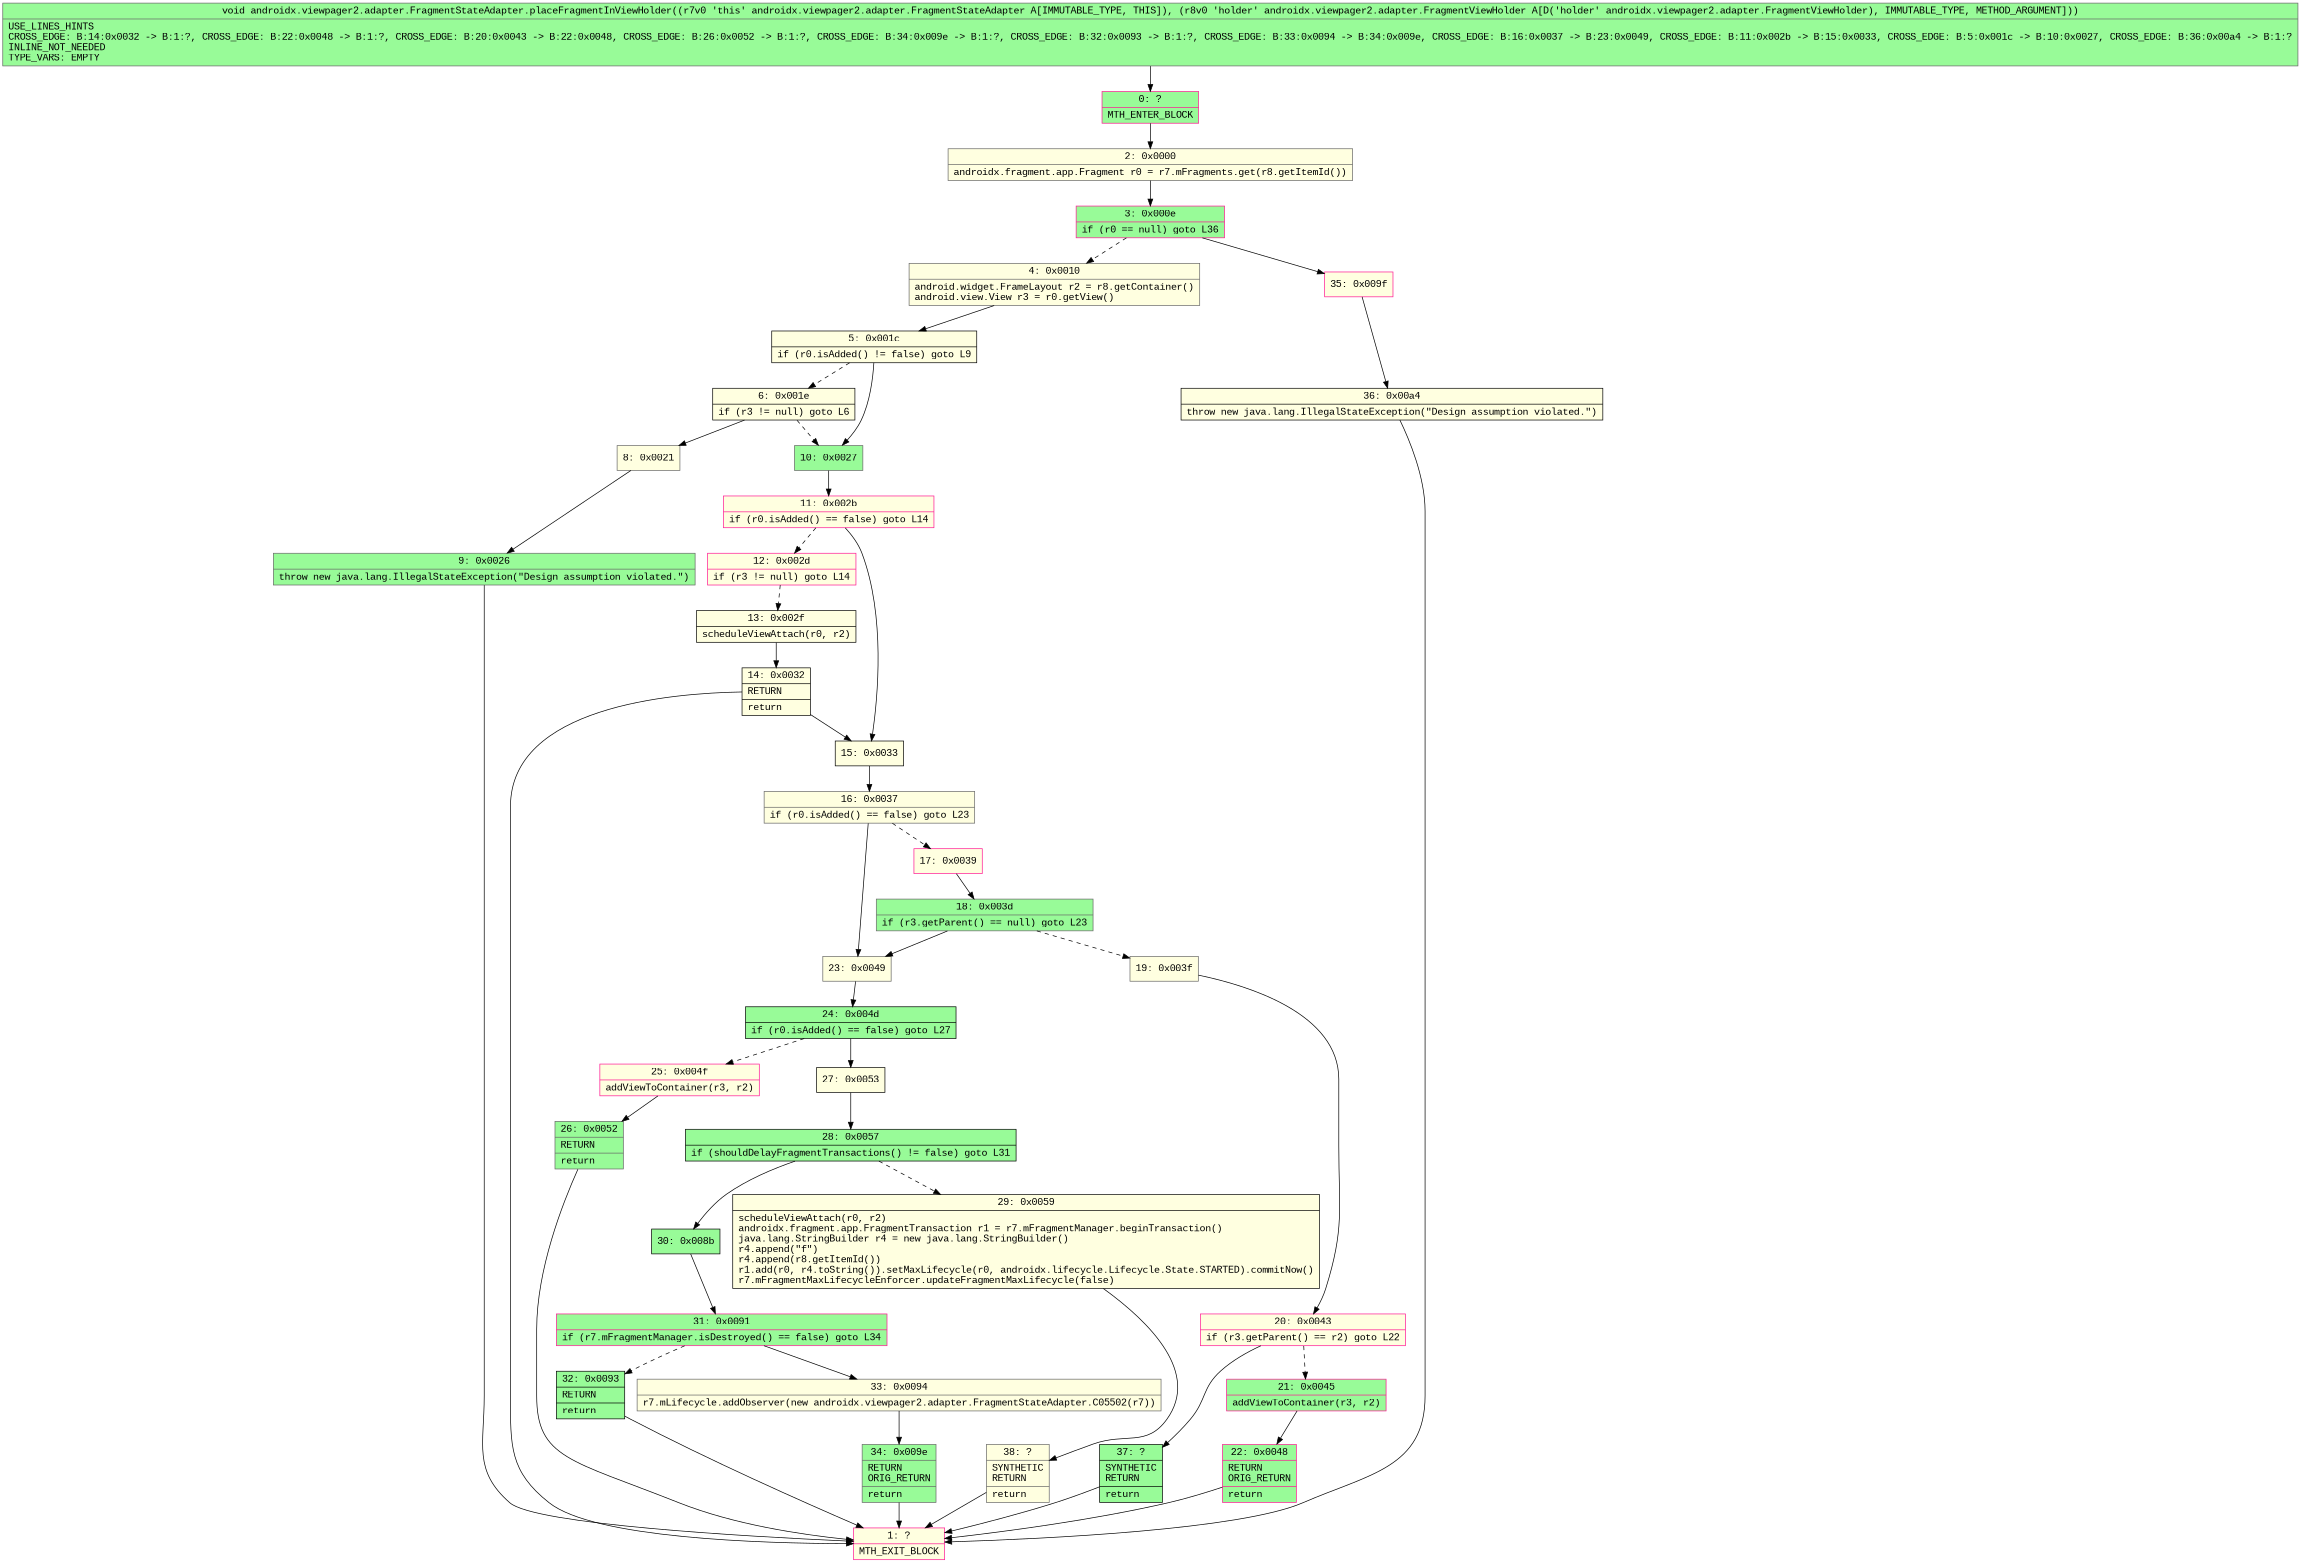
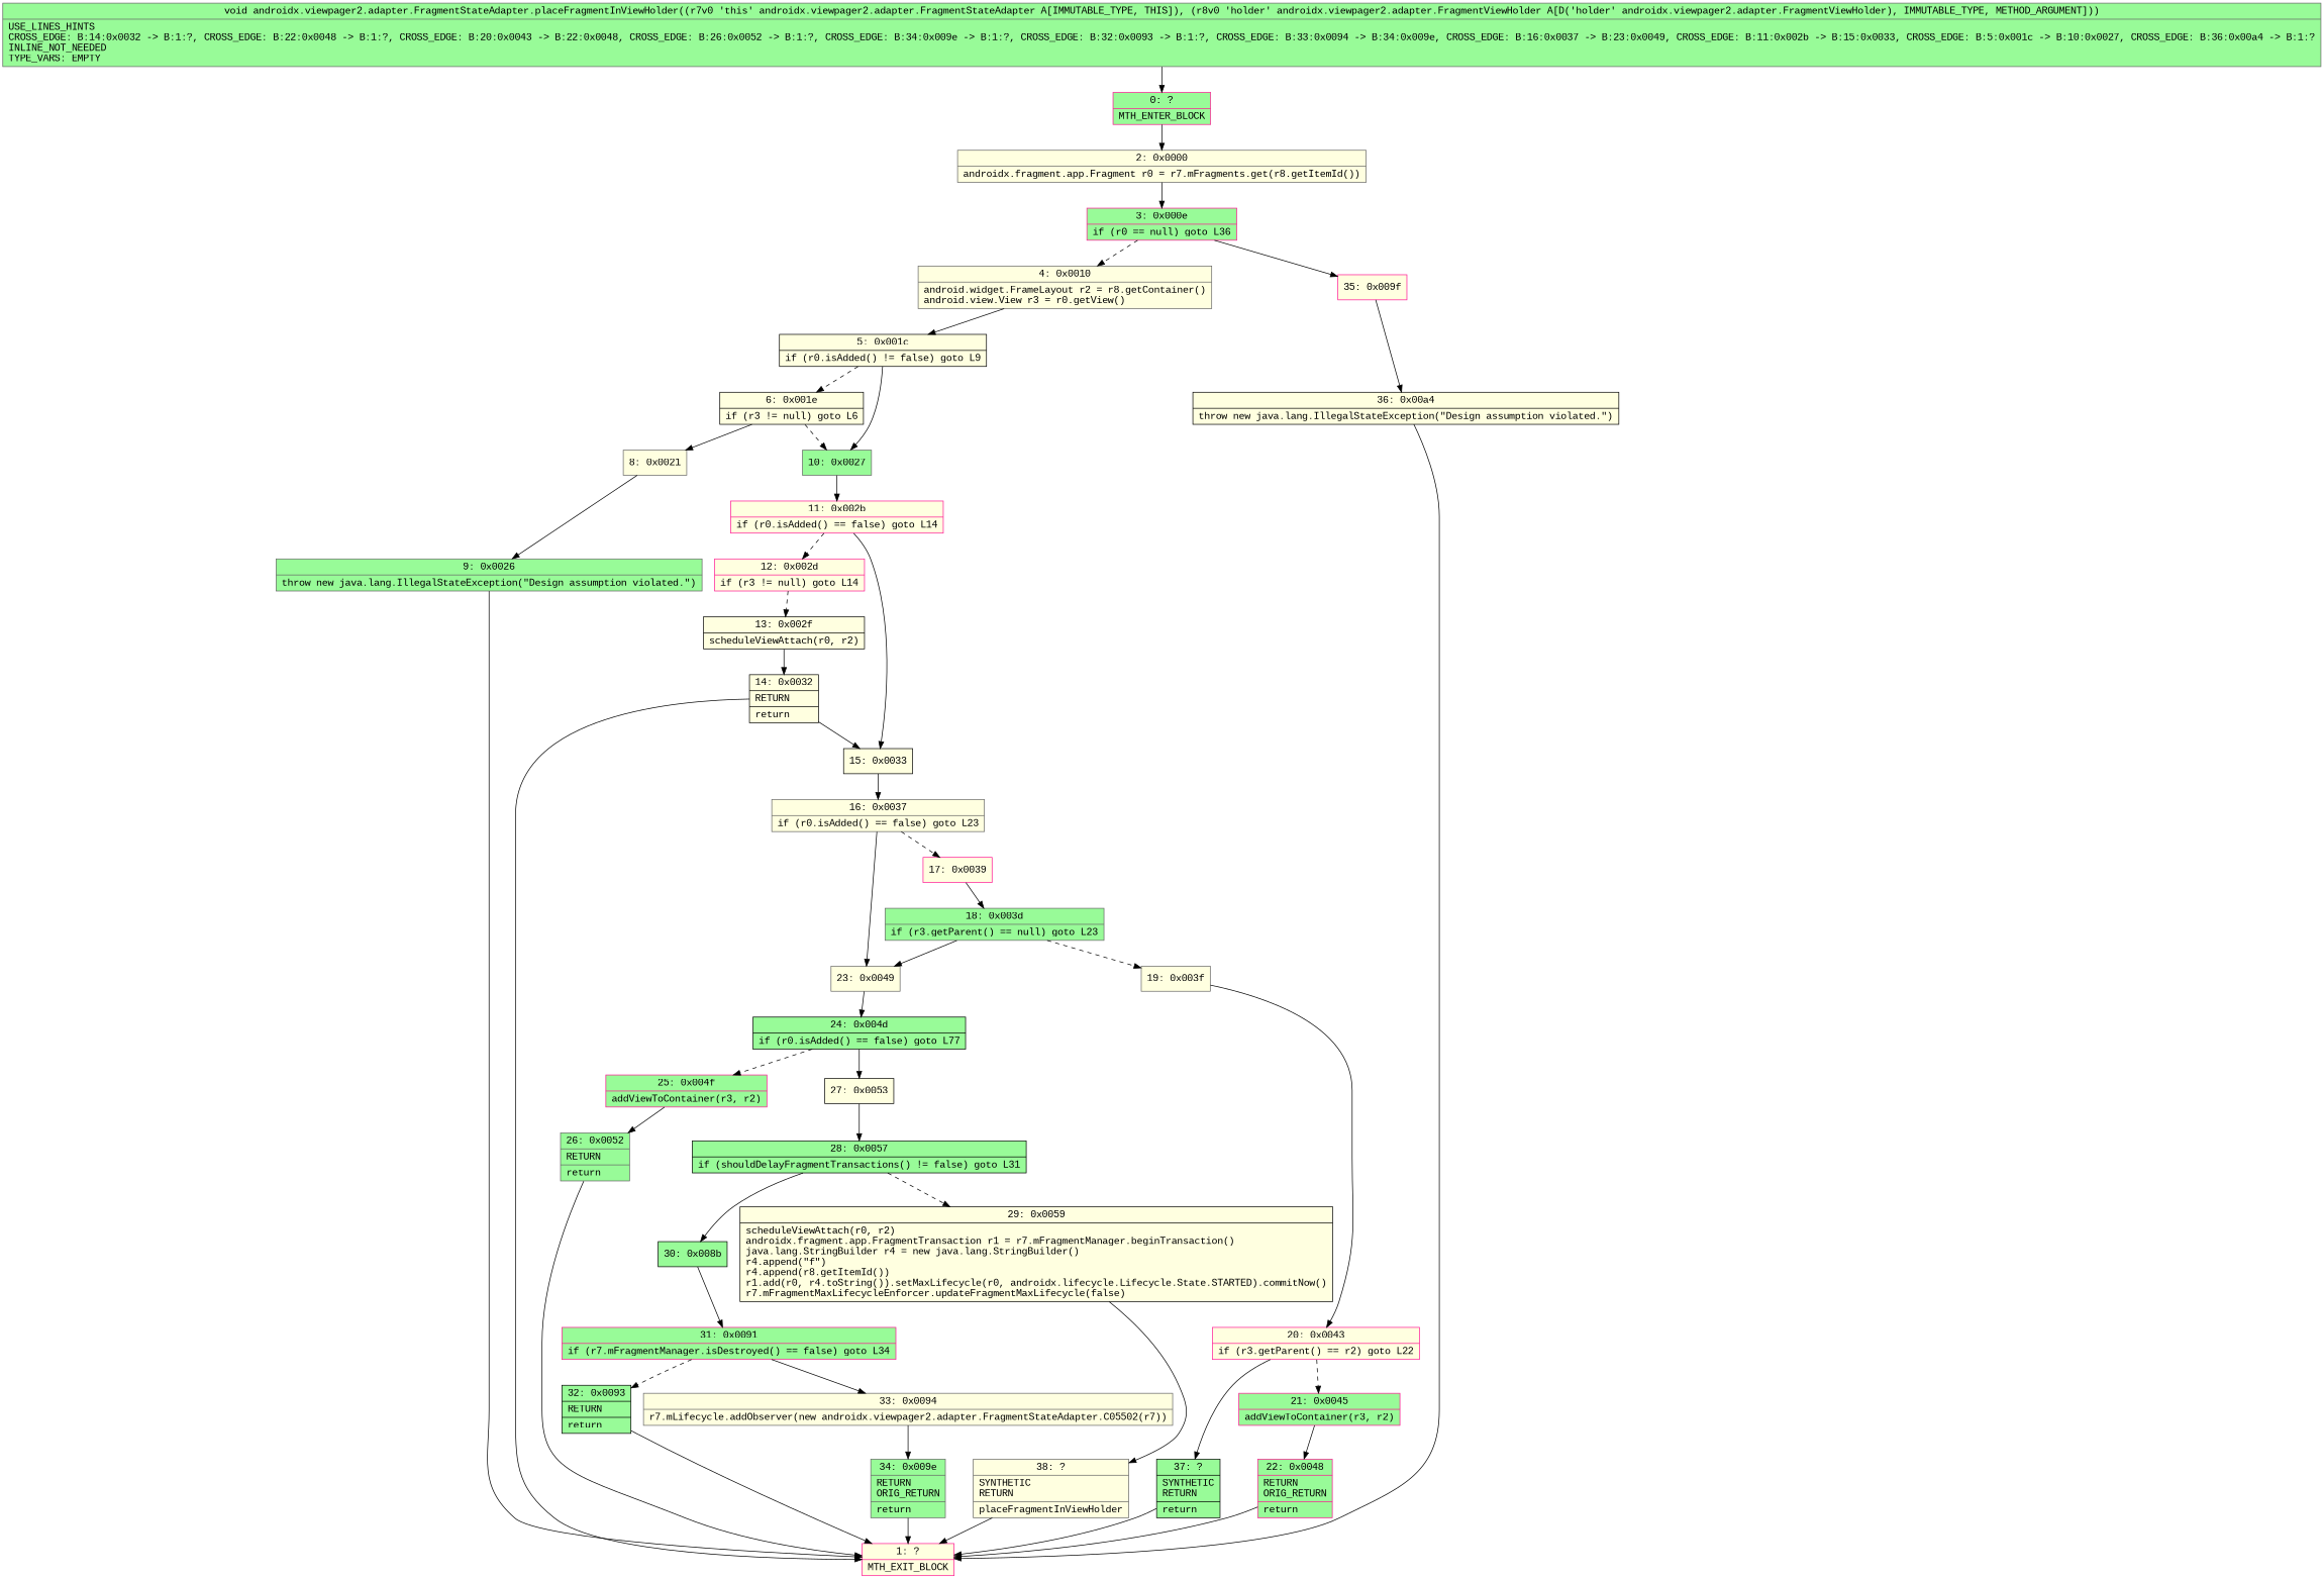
  digraph {
    fontname="Liberation Mono"
    node [color=gray40 fillcolor=lightyellow fontname="Liberation Mono" shape=record style=filled]
    edge [fontname="Liberation Mono"]
    n1 [color=deeppink fillcolor=palegreen label="{0\:\ ?|MTH_ENTER_BLOCK\l}"]
    n2 [label="{2\:\ 0x0000|androidx.fragment.app.Fragment r0 = r7.mFragments.get(r8.getItemId())\l}"]
    n3 [color=deeppink fillcolor=palegreen label="{3\:\ 0x000e|if (r0 == null) goto L36\l}"]
    n4 [label="{4\:\ 0x0010|android.widget.FrameLayout r2 = r8.getContainer()\landroid.view.View r3 = r0.getView()\l}"]
    n5 [color=deeppink label="{35\:\ 0x009f}"]
    n6 [color=black label="{5\:\ 0x001c|if (r0.isAdded() != false) goto L9\l}"]
    n7 [color=black label="{36\:\ 0x00a4|throw new java.lang.IllegalStateException(\"Design assumption violated.\")\l}"]
    n8 [color=black label="{6\:\ 0x001e|if (r3 != null) goto L6\l}"]
    n9 [fillcolor=palegreen label="{10\:\ 0x0027}"]
    n10 [label="{8\:\ 0x0021}"]
    n11 [color=deeppink label="{11\:\ 0x002b|if (r0.isAdded() == false) goto L14\l}"]
    n12 [fillcolor=palegreen label="{9\:\ 0x0026|throw new java.lang.IllegalStateException(\"Design assumption violated.\")\l}"]
    n13 [color=deeppink label="{1\:\ ?|MTH_EXIT_BLOCK\l}"]
    n14 [color=deeppink label="{12\:\ 0x002d|if (r3 != null) goto L14\l}"]
    n15 [color=black label="{15\:\ 0x0033}"]
    n16 [color=black label="{13\:\ 0x002f|scheduleViewAttach(r0, r2)\l}"]
    n17 [label="{16\:\ 0x0037|if (r0.isAdded() == false) goto L23\l}"]
    n18 [color=black label="{14\:\ 0x0032|RETURN\l|return\l}"]
    n19 [color=deeppink label="{17\:\ 0x0039}"]
    n20 [label="{23\:\ 0x0049}"]
    n21 [fillcolor=palegreen label="{18\:\ 0x003d|if (r3.getParent() == null) goto L23\l}"]
-   n22 [color=black fillcolor=palegreen label="{24\:\ 0x004d|if (r0.isAdded() == false) goto L27\l}"]
+   n22 [color=black fillcolor=palegreen label="{24\:\ 0x004d|if (r0.isAdded() == false) goto L77\l}"]
    n23 [label="{19\:\ 0x003f}"]
    n24 [color=deeppink label="{20\:\ 0x0043|if (r3.getParent() == r2) goto L22\l}"]
    n25 [color=deeppink fillcolor=palegreen label="{21\:\ 0x0045|addViewToContainer(r3, r2)\l}"]
    n26 [color=black fillcolor=palegreen label="{37\:\ ?|SYNTHETIC\lRETURN\l|return\l}"]
    n27 [color=deeppink fillcolor=palegreen label="{22\:\ 0x0048|RETURN\lORIG_RETURN\l|return\l}"]
-   n28 [color=deeppink label="{25\:\ 0x004f|addViewToContainer(r3, r2)\l}"]
+   n28 [color=deeppink fillcolor=palegreen label="{25\:\ 0x004f|addViewToContainer(r3, r2)\l}"]
    n29 [color=black label="{27\:\ 0x0053}"]
    n30 [fillcolor=palegreen label="{26\:\ 0x0052|RETURN\l|return\l}"]
    n31 [color=black fillcolor=palegreen label="{28\:\ 0x0057|if (shouldDelayFragmentTransactions() != false) goto L31\l}"]
    n32 [color=black label="{29\:\ 0x0059|scheduleViewAttach(r0, r2)\landroidx.fragment.app.FragmentTransaction r1 = r7.mFragmentManager.beginTransaction()\ljava.lang.StringBuilder r4 = new java.lang.StringBuilder()\lr4.append(\"f\")\lr4.append(r8.getItemId())\lr1.add(r0, r4.toString()).setMaxLifecycle(r0, androidx.lifecycle.Lifecycle.State.STARTED).commitNow()\lr7.mFragmentMaxLifecycleEnforcer.updateFragmentMaxLifecycle(false)\l}"]
    n33 [color=black fillcolor=palegreen label="{30\:\ 0x008b}"]
-   n34 [label="{38\:\ ?|SYNTHETIC\lRETURN\l|return\l}"]
+   n34 [label="{38\:\ ?|SYNTHETIC\lRETURN\l|placeFragmentInViewHolder\l}"]
    n35 [color=deeppink fillcolor=palegreen label="{31\:\ 0x0091|if (r7.mFragmentManager.isDestroyed() == false) goto L34\l}"]
    n36 [color=black fillcolor=palegreen label="{32\:\ 0x0093|RETURN\l|return\l}"]
    n37 [label="{33\:\ 0x0094|r7.mLifecycle.addObserver(new androidx.viewpager2.adapter.FragmentStateAdapter.C05502(r7))\l}"]
    n38 [fillcolor=palegreen label="{34\:\ 0x009e|RETURN\lORIG_RETURN\l|return\l}"]
    n39 [fillcolor=palegreen label="{void androidx.viewpager2.adapter.FragmentStateAdapter.placeFragmentInViewHolder((r7v0 'this' androidx.viewpager2.adapter.FragmentStateAdapter A[IMMUTABLE_TYPE, THIS]), (r8v0 'holder' androidx.viewpager2.adapter.FragmentViewHolder A[D('holder' androidx.viewpager2.adapter.FragmentViewHolder), IMMUTABLE_TYPE, METHOD_ARGUMENT]))  | USE_LINES_HINTS\lCROSS_EDGE: B:14:0x0032 \-\> B:1:?, CROSS_EDGE: B:22:0x0048 \-\> B:1:?, CROSS_EDGE: B:20:0x0043 \-\> B:22:0x0048, CROSS_EDGE: B:26:0x0052 \-\> B:1:?, CROSS_EDGE: B:34:0x009e \-\> B:1:?, CROSS_EDGE: B:32:0x0093 \-\> B:1:?, CROSS_EDGE: B:33:0x0094 \-\> B:34:0x009e, CROSS_EDGE: B:16:0x0037 \-\> B:23:0x0049, CROSS_EDGE: B:11:0x002b \-\> B:15:0x0033, CROSS_EDGE: B:5:0x001c \-\> B:10:0x0027, CROSS_EDGE: B:36:0x00a4 \-\> B:1:?\lINLINE_NOT_NEEDED\lTYPE_VARS: EMPTY\l}"]
    n1 -> n2
    n2 -> n3
    n3 -> n4 [style=dashed]
    n3 -> n5
    n4 -> n6
    n5 -> n7
    n6 -> n8 [style=dashed]
    n6 -> n9
    n7 -> n13
    n8 -> n9 [style=dashed]
    n8 -> n10
    n9 -> n11
    n10 -> n12
    n11 -> n14 [style=dashed]
    n11 -> n15
    n12 -> n13
    n14 -> n16 [style=dashed]
    n15 -> n17
    n16 -> n18
    n17 -> n19 [style=dashed]
    n17 -> n20
    n18 -> n13
    n18 -> n15
    n19 -> n21
    n20 -> n22
    n21 -> n20
    n21 -> n23 [style=dashed]
    n22 -> n28 [style=dashed]
    n22 -> n29
    n23 -> n24
    n24 -> n25 [style=dashed]
    n24 -> n26
    n25 -> n27
    n26 -> n13
    n27 -> n13
    n28 -> n30
    n29 -> n31
    n30 -> n13
    n31 -> n32 [style=dashed]
    n31 -> n33
    n32 -> n34
    n33 -> n35
    n34 -> n13
    n35 -> n36 [style=dashed]
    n35 -> n37
    n36 -> n13
    n37 -> n38
    n38 -> n13
    n39 -> n1
  }
